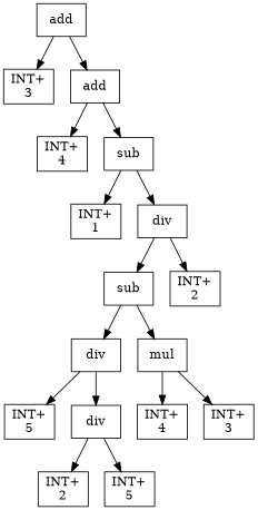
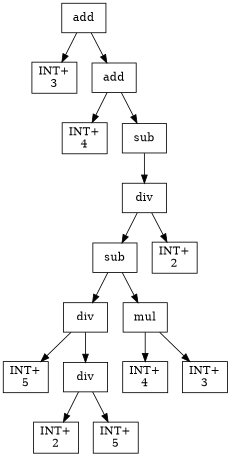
  digraph {
    node [shape=box]
    n1 [label=add]
    n2 [label="INT+\n3"]
    n3 [label=add]
    n4 [label="INT+\n4"]
    n5 [label=sub]
-   n6 [label="INT+\n1"]
    n7 [label=div]
    n8 [label=sub]
    n9 [label="INT+\n2"]
    n10 [label=div]
    n11 [label=mul]
    n12 [label="INT+\n5"]
    n13 [label=div]
    n14 [label="INT+\n2"]
    n15 [label="INT+\n5"]
    n16 [label="INT+\n4"]
    n17 [label="INT+\n3"]
    n1 -> n2
    n1 -> n3
    n3 -> n4
    n3 -> n5
-   n5 -> n6
    n5 -> n7
    n7 -> n8
    n7 -> n9
    n8 -> n10
    n8 -> n11
    n10 -> n12
    n10 -> n13
    n11 -> n16
    n11 -> n17
    n13 -> n14
    n13 -> n15
  }
